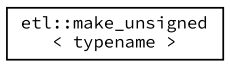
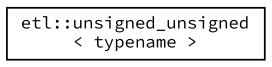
  digraph {
    rankdir=TB
    fontname="Source Code Pro"
-   n1 [color=black fillcolor=white fontname="Source Code Pro" fontsize=10 height=0.2 label="etl::make_unsigned\l\< typename \>" shape=record style=filled width=0.4]
+   n1 [color=black fillcolor=white fontname="Source Code Pro" fontsize=10 height=0.2 label="etl::unsigned_unsigned\l\< typename \>" shape=record style=filled width=0.4]
  }
